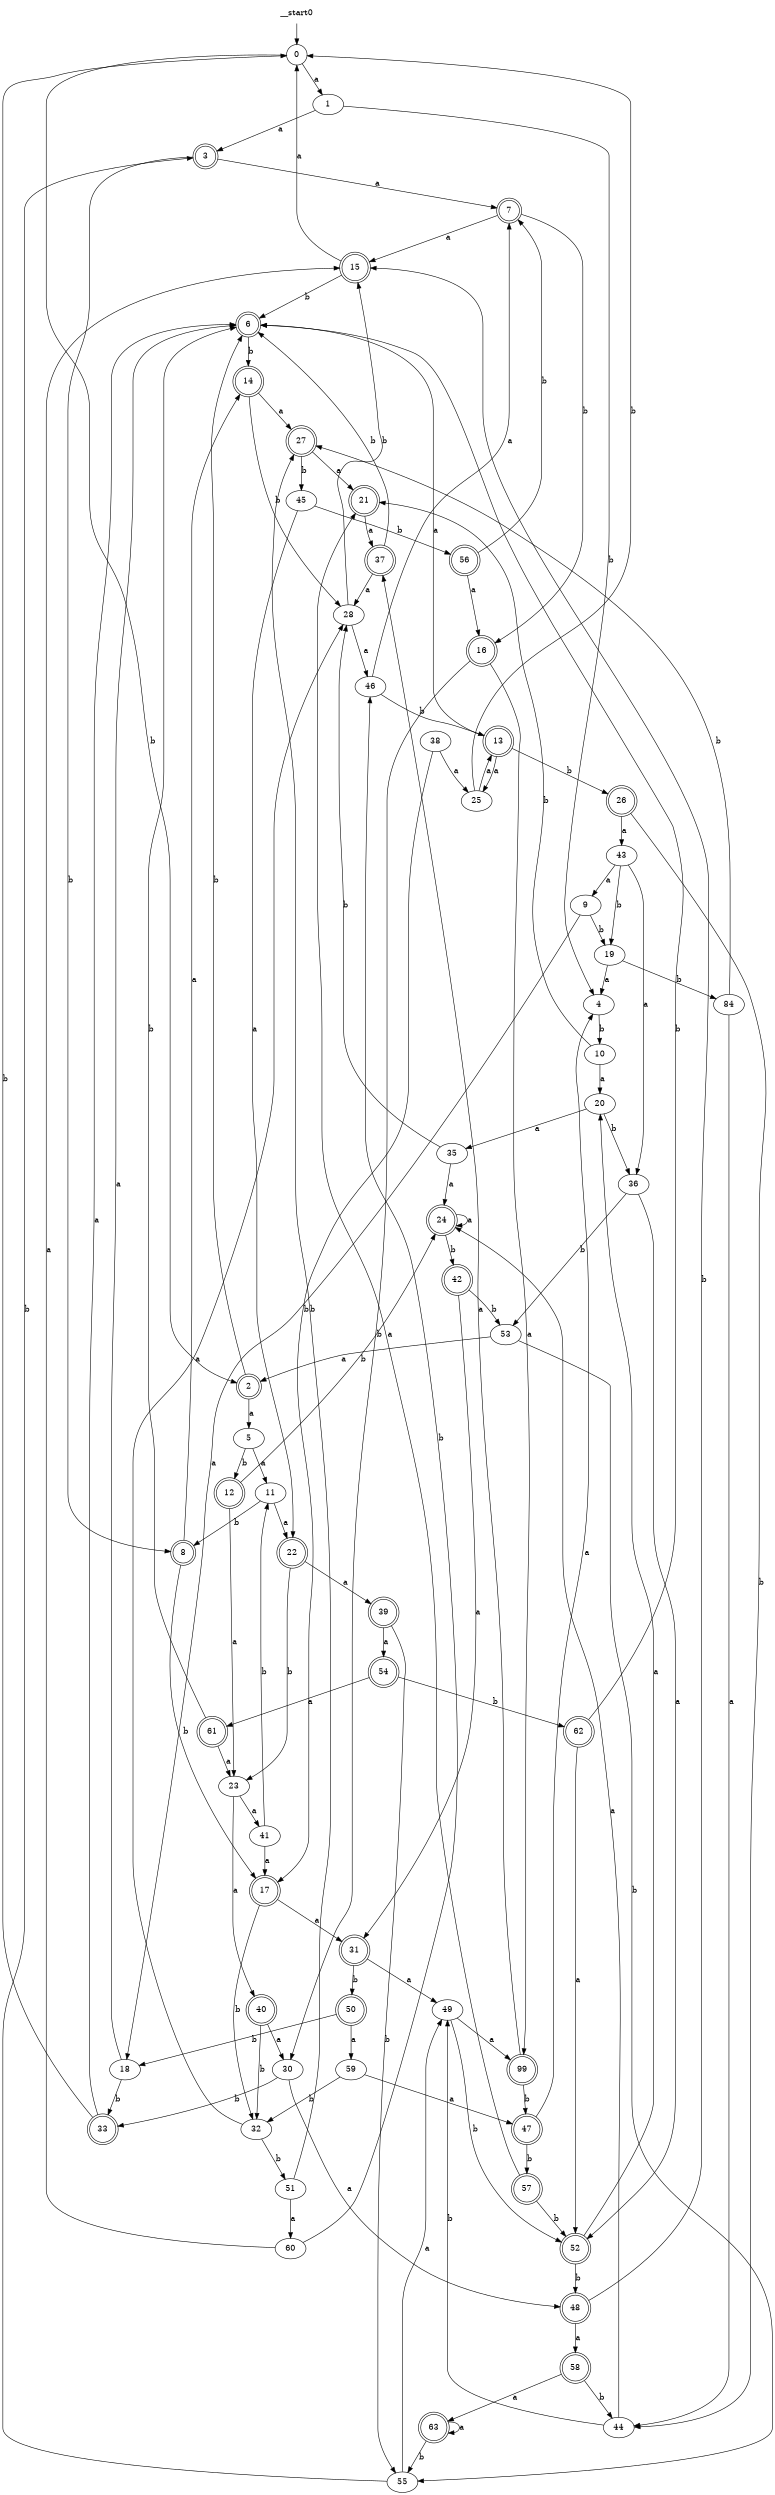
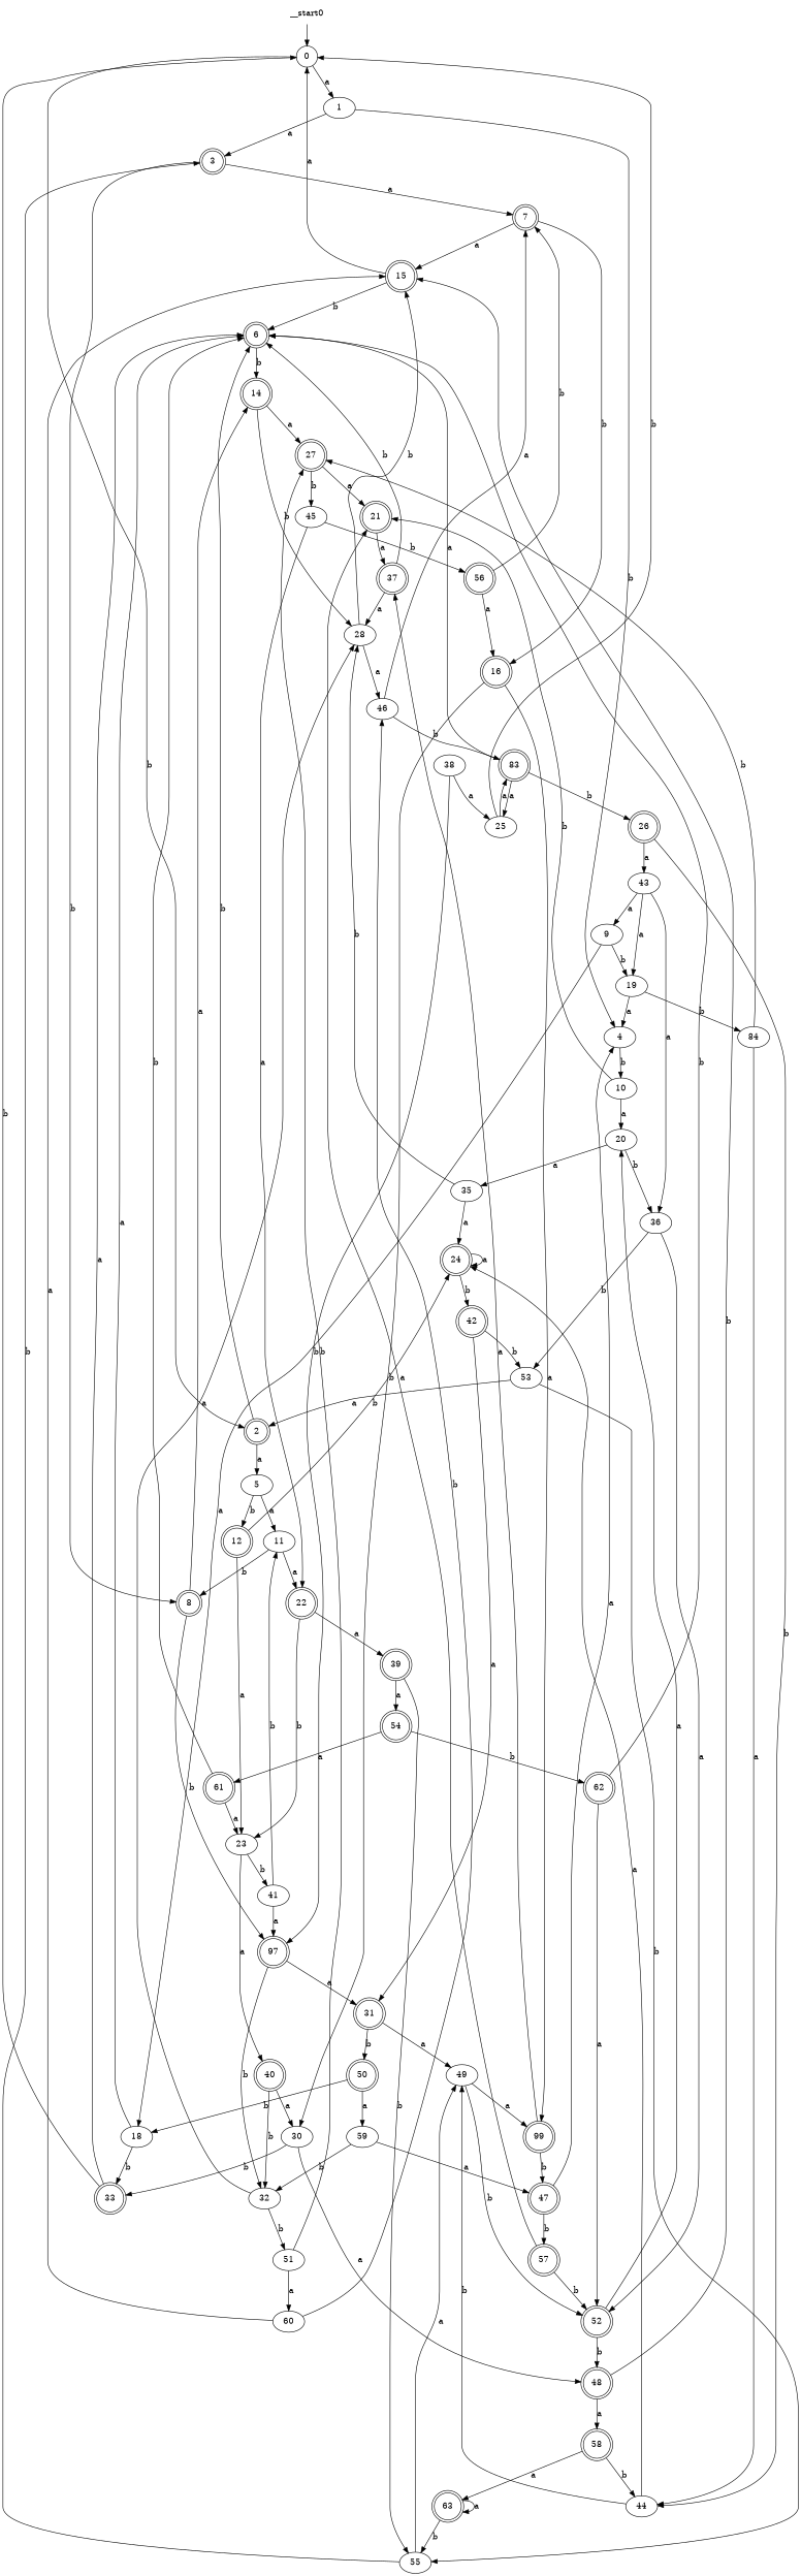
  digraph {
    node [shape=doublecircle]
    __start0 [shape=none]
    0 [shape=circle]
    1 [shape=""]
    2
    3
    4 [shape=""]
    5 [shape=""]
    6
    7
    8
    10 [shape=""]
    11 [shape=""]
    12
    14
    15
    16
-   17
+   17 [label=97]
    9 [shape=""]
    18 [shape=""]
    19 [shape=""]
    20 [shape=""]
    21
    22
    23 [shape=""]
    24
-   13
+   13 [label=83]
    25 [shape=""]
    26
    27
    28 [shape=""]
    n31 [label=99]
    30 [shape=""]
    31
    32 [shape=""]
    33
    n36 [label=84 shape=""]
    35 [shape=""]
    36 [shape=""]
    37
    39
    40
    41 [shape=""]
    42
    43 [shape=""]
    44 [shape=""]
    45 [shape=""]
    46 [shape=""]
    47
    48
    49 [shape=""]
    50
    51 [shape=""]
    52
    53 [shape=""]
    38 [shape=""]
    54
    55 [shape=""]
    56
    57
    58
    59 [shape=""]
    60 [shape=""]
    61
    62
    63
    __start0 -> 0
    0 -> 1 [label=a]
    0 -> 2 [label=b]
    1 -> 3 [label=a]
    1 -> 4 [label=b]
    2 -> 5 [label=a]
    2 -> 6 [label=b]
    3 -> 7 [label=a]
    3 -> 8 [label=b]
    4 -> 10 [label=b]
    5 -> 11 [label=a]
    5 -> 12 [label=b]
    6 -> 14 [label=b]
    7 -> 15 [label=a]
    7 -> 16 [label=b]
    8 -> 14 [label=a]
    8 -> 17 [label=b]
    10 -> 20 [label=a]
    10 -> 21 [label=b]
    11 -> 8 [label=b]
    11 -> 22 [label=a]
    12 -> 23 [label=a]
    12 -> 24 [label=b]
    14 -> 27 [label=a]
    14 -> 28 [label=b]
    15 -> 0 [label=a]
    15 -> 6 [label=b]
    16 -> n31 [label=a]
    16 -> 30 [label=b]
    17 -> 31 [label=a]
    17 -> 32 [label=b]
    9 -> 18 [label=a]
    9 -> 19 [label=b]
    18 -> 6 [label=a]
    18 -> 33 [label=b]
    19 -> 4 [label=a]
    19 -> n36 [label=b]
    20 -> 35 [label=a]
    20 -> 36 [label=b]
    21 -> 37 [label=a]
    22 -> 23 [label=b]
    22 -> 39 [label=a]
    23 -> 40 [label=a]
-   23 -> 41 [label=a]
+   23 -> 41 [label=b]
    24 -> 24 [label=a]
    24 -> 42 [label=b]
    13 -> 6 [label=a]
    13 -> 25 [label=a]
    13 -> 26 [label=b]
    25 -> 0 [label=b]
    25 -> 13 [label=a]
    26 -> 43 [label=a]
    26 -> 44 [label=b]
    27 -> 21 [label=a]
    27 -> 45 [label=b]
    28 -> 15 [label=b]
    28 -> 46 [label=a]
    n31 -> 37 [label=a]
    n31 -> 47 [label=b]
    30 -> 33 [label=b]
    30 -> 48 [label=a]
    31 -> 49 [label=a]
    31 -> 50 [label=b]
    32 -> 28 [label=a]
    32 -> 51 [label=b]
    33 -> 0 [label=b]
    33 -> 6 [label=a]
    n36 -> 27 [label=b]
    n36 -> 44 [label=a]
    35 -> 24 [label=a]
    35 -> 28 [label=b]
    36 -> 52 [label=a]
    36 -> 53 [label=b]
    37 -> 6 [label=b]
    37 -> 28 [label=a]
    39 -> 54 [label=a]
    39 -> 55 [label=b]
    40 -> 30 [label=a]
    40 -> 32 [label=b]
    41 -> 11 [label=b]
    41 -> 17 [label=a]
    42 -> 31 [label=a]
    42 -> 53 [label=b]
    43 -> 9 [label=a]
-   43 -> 19 [label=b]
+   43 -> 19 [label=a]
    43 -> 36 [label=a]
    44 -> 24 [label=a]
    44 -> 49 [label=b]
    45 -> 22 [label=a]
    45 -> 56 [label=b]
    46 -> 7 [label=a]
    46 -> 13 [label=b]
    47 -> 4 [label=a]
    47 -> 57 [label=b]
    48 -> 15 [label=b]
    48 -> 58 [label=a]
    49 -> n31 [label=a]
    49 -> 52 [label=b]
    50 -> 18 [label=b]
    50 -> 59 [label=a]
    51 -> 27 [label=b]
    51 -> 60 [label=a]
    52 -> 20 [label=a]
    52 -> 48 [label=b]
    53 -> 2 [label=a]
    53 -> 55 [label=b]
    38 -> 17 [label=b]
    38 -> 25 [label=a]
    54 -> 61 [label=a]
    54 -> 62 [label=b]
    55 -> 3 [label=b]
    55 -> 49 [label=a]
    56 -> 7 [label=b]
    56 -> 16 [label=a]
    57 -> 21 [label=a]
    57 -> 52 [label=b]
    58 -> 44 [label=b]
    58 -> 63 [label=a]
    59 -> 32 [label=b]
    59 -> 47 [label=a]
    60 -> 15 [label=a]
    60 -> 46 [label=b]
    61 -> 6 [label=b]
    61 -> 23 [label=a]
    62 -> 6 [label=b]
    62 -> 52 [label=a]
    63 -> 55 [label=b]
    63 -> 63 [label=a]
  }
